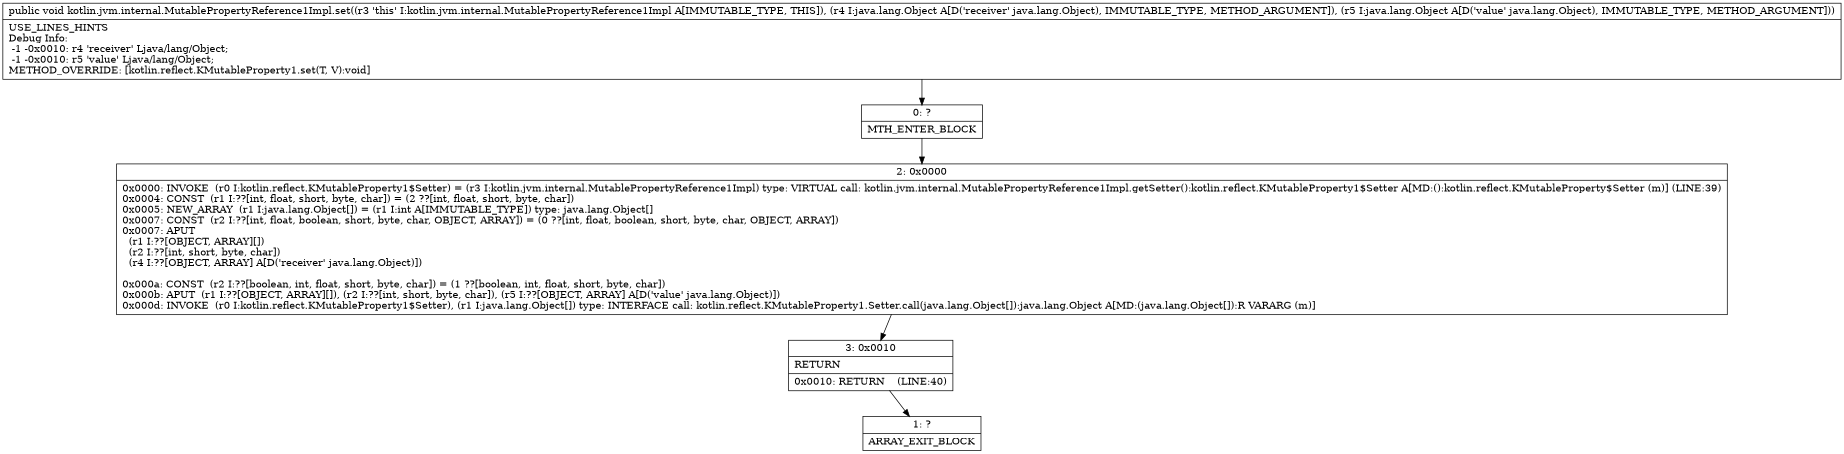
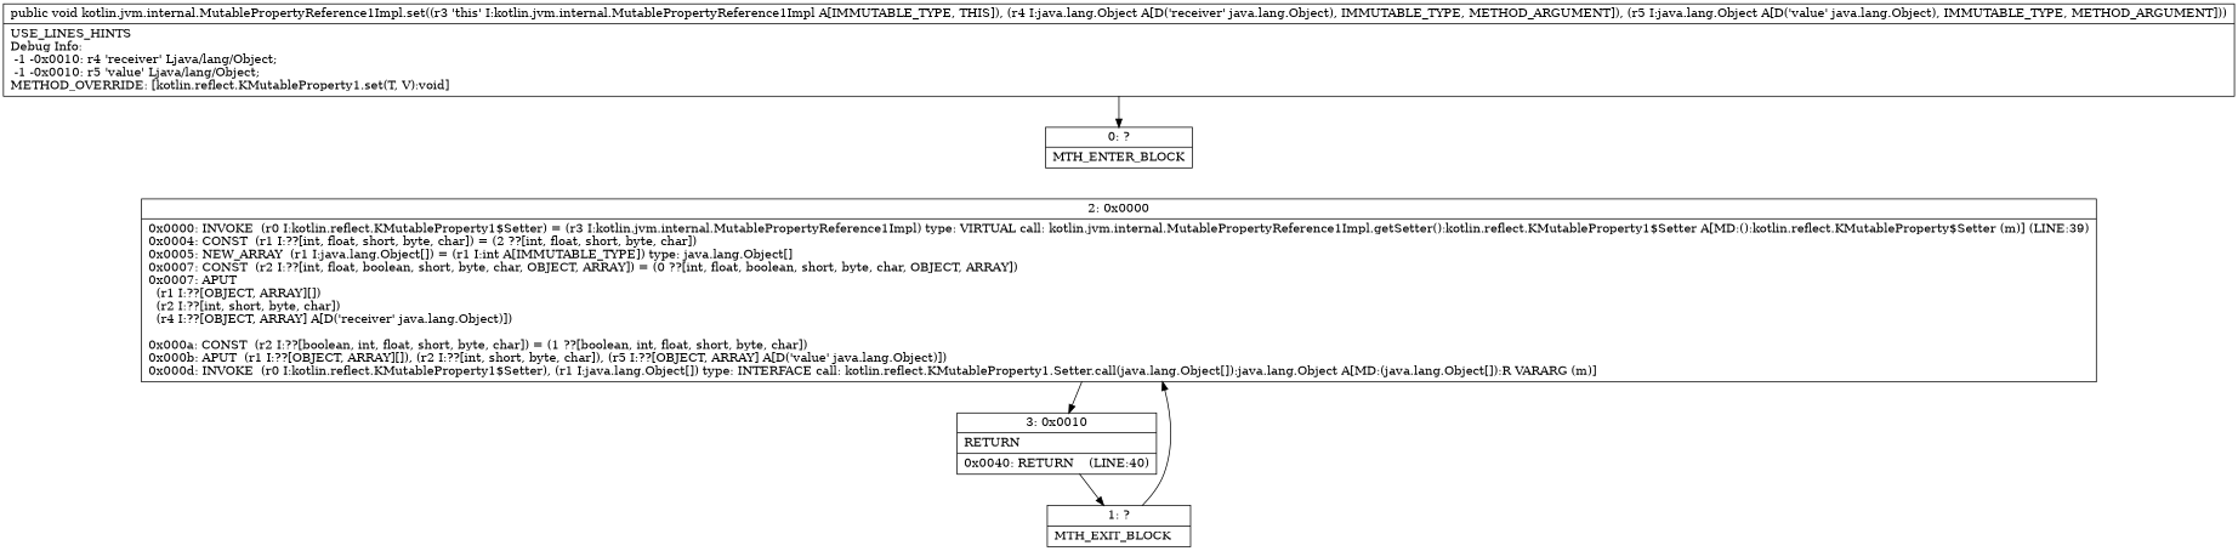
  digraph {
    node [shape=record]
    n1 [label="{0\:\ ?|MTH_ENTER_BLOCK\l}"]
    n2 [label="{2\:\ 0x0000|0x0000: INVOKE  (r0 I:kotlin.reflect.KMutableProperty1$Setter) = (r3 I:kotlin.jvm.internal.MutablePropertyReference1Impl) type: VIRTUAL call: kotlin.jvm.internal.MutablePropertyReference1Impl.getSetter():kotlin.reflect.KMutableProperty1$Setter A[MD:():kotlin.reflect.KMutableProperty$Setter (m)] (LINE:39)\l0x0004: CONST  (r1 I:??[int, float, short, byte, char]) = (2 ??[int, float, short, byte, char]) \l0x0005: NEW_ARRAY  (r1 I:java.lang.Object[]) = (r1 I:int A[IMMUTABLE_TYPE]) type: java.lang.Object[] \l0x0007: CONST  (r2 I:??[int, float, boolean, short, byte, char, OBJECT, ARRAY]) = (0 ??[int, float, boolean, short, byte, char, OBJECT, ARRAY]) \l0x0007: APUT  \l  (r1 I:??[OBJECT, ARRAY][])\l  (r2 I:??[int, short, byte, char])\l  (r4 I:??[OBJECT, ARRAY] A[D('receiver' java.lang.Object)])\l \l0x000a: CONST  (r2 I:??[boolean, int, float, short, byte, char]) = (1 ??[boolean, int, float, short, byte, char]) \l0x000b: APUT  (r1 I:??[OBJECT, ARRAY][]), (r2 I:??[int, short, byte, char]), (r5 I:??[OBJECT, ARRAY] A[D('value' java.lang.Object)]) \l0x000d: INVOKE  (r0 I:kotlin.reflect.KMutableProperty1$Setter), (r1 I:java.lang.Object[]) type: INTERFACE call: kotlin.reflect.KMutableProperty1.Setter.call(java.lang.Object[]):java.lang.Object A[MD:(java.lang.Object[]):R VARARG (m)]\l}"]
-   n3 [label="{3\:\ 0x0010|RETURN\l|0x0010: RETURN    (LINE:40)\l}"]
-   n4 [label="{1\:\ ?|ARRAY_EXIT_BLOCK\l}"]
+   n3 [label="{3\:\ 0x0010|RETURN\l|0x0040: RETURN    (LINE:40)\l}"]
+   n4 [label="{1\:\ ?|MTH_EXIT_BLOCK\l}"]
    n5 [label="{public void kotlin.jvm.internal.MutablePropertyReference1Impl.set((r3 'this' I:kotlin.jvm.internal.MutablePropertyReference1Impl A[IMMUTABLE_TYPE, THIS]), (r4 I:java.lang.Object A[D('receiver' java.lang.Object), IMMUTABLE_TYPE, METHOD_ARGUMENT]), (r5 I:java.lang.Object A[D('value' java.lang.Object), IMMUTABLE_TYPE, METHOD_ARGUMENT]))  | USE_LINES_HINTS\lDebug Info:\l  \-1 \-0x0010: r4 'receiver' Ljava\/lang\/Object;\l  \-1 \-0x0010: r5 'value' Ljava\/lang\/Object;\lMETHOD_OVERRIDE: [kotlin.reflect.KMutableProperty1.set(T, V):void]\l}"]
-   n1 -> n2
+   n4 -> n2
    n2 -> n3
    n3 -> n4
    n5 -> n1
  }
